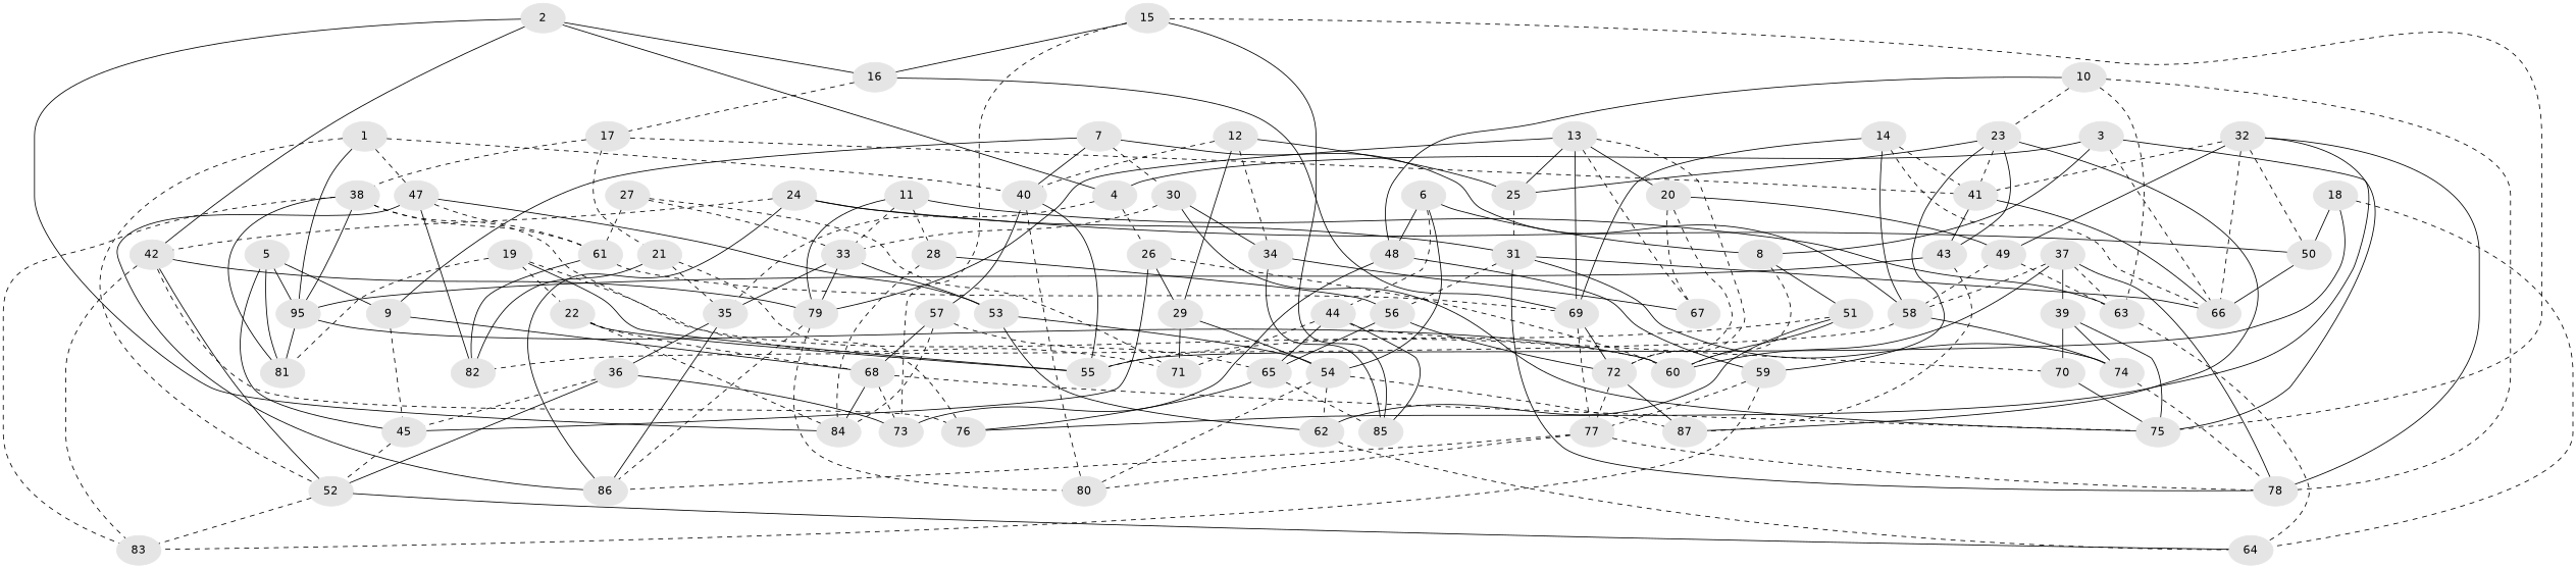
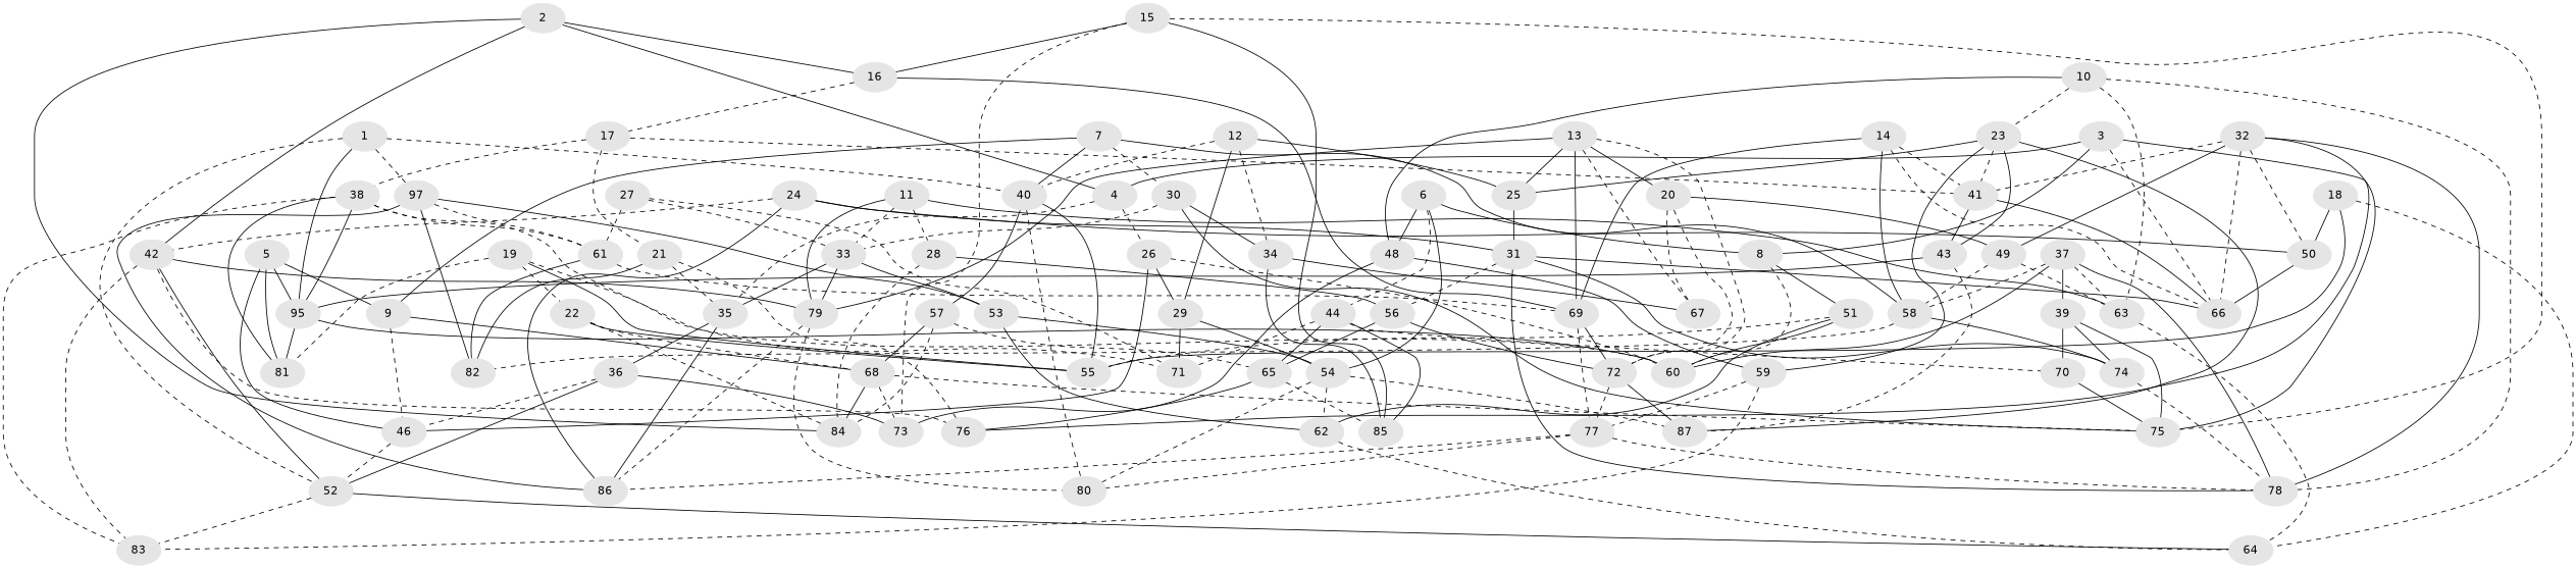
  graph {
    fontname="DejaVu Sans"
    node [color=gray90 fontname="DejaVu Sans" style=filled]
    edge [fontname="DejaVu Sans" style=solid weight=1.0]
    1
    40
    n3 [label=95]
-   47
+   47 [label=97]
    52
    55
    57
    80
    81
    60
    82
    86
    61
    53
    64
    83
    2
    4
    16
    42
    84
    26
    35
    69
    17
    79
    76
    3
    8
    66
    75
    51
-   46 [label=45]
+   46
    29
    36
    5
    9
    68
    6
    44
    48
    54
    85
    71
    70
    65
    73
    59
    87
    62
    7
    30
    58
    33
    34
    74
    10
    23
    63
    78
    25
    41
    43
    11
    28
    56
    12
    31
    67
    13
    20
    72
    49
    77
    14
    15
    21
    38
    18
    50
    19
    22
    24
    27
    32
    37
    39
    1 -- 40 [style=dashed]
    1 -- n3
    1 -- 47 [style=dashed]
    1 -- 52 [style=dashed]
    40 -- 55
    40 -- 57
    40 -- 80 [style=dashed]
    n3 -- 81
    n3 -- 60
    47 -- 82
    47 -- 86 [weight=2.0]
    47 -- 61 [style=dashed]
    47 -- 53
    52 -- 64
    52 -- 83 [style=dashed]
    57 -- 84 [style=dashed]
    57 -- 68
    57 -- 65 [style=dashed]
    61 -- 82
    61 -- 69 [style=dashed]
    53 -- 54
    53 -- 62
    2 -- 4
    2 -- 16
    2 -- 42
    2 -- 84
    4 -- 26 [style=dashed]
    4 -- 35 [style=dashed]
    16 -- 69
    16 -- 17 [style=dashed]
    42 -- 52
    42 -- 83 [style=dashed]
    42 -- 79
    42 -- 76 [style=dashed]
    26 -- 60 [style=dashed]
    26 -- 46
    26 -- 29
    35 -- 86
    35 -- 36 [weight=2.0]
    69 -- 72
    69 -- 77 [style=dashed]
    17 -- 41 [style=dashed]
    17 -- 21 [style=dashed]
    17 -- 38 [style=dashed]
    79 -- 80 [style=dashed]
    79 -- 86 [style=dashed]
    3 -- 4
    3 -- 8
    3 -- 66 [style=dashed]
    3 -- 75
    8 -- 60 [style=dashed]
    8 -- 51
    51 -- 55 [style=dashed]
    51 -- 60
    51 -- 62
    46 -- 52 [style=dashed]
    29 -- 54
    29 -- 71
    36 -- 52
    36 -- 46 [style=dashed weight=2.0]
    36 -- 73
    5 -- n3
    5 -- 81
    5 -- 46
    5 -- 9
    9 -- 46 [style=dashed]
    9 -- 68
    68 -- 84
    68 -- 75 [style=dashed]
    68 -- 73 [style=dashed]
    6 -- 8
    6 -- 44 [style=dashed]
    6 -- 48
    6 -- 54
    44 -- 85
    44 -- 71 [style=dashed]
    44 -- 70 [style=dashed weight=2.0]
    44 -- 65
    48 -- 73
    48 -- 59
    54 -- 80 [style=dashed]
    54 -- 87 [style=dashed]
    54 -- 62 [style=dashed]
    70 -- 75
    65 -- 76
    65 -- 85 [style=dashed weight=2.0]
    59 -- 83 [style=dashed]
    59 -- 77 [style=dashed]
    62 -- 64 [style=dashed]
    7 -- 40
    7 -- 9
    7 -- 30 [style=dashed]
    7 -- 58
    30 -- 75
    30 -- 33 [style=dashed]
    30 -- 34
    58 -- 82 [style=dashed]
    58 -- 74
    33 -- 53
    33 -- 35
    33 -- 79
    34 -- 85 [weight=2.0]
    34 -- 67 [weight=2.0]
    74 -- 78 [style=dashed]
    10 -- 48
    10 -- 23 [style=dashed]
    10 -- 63 [style=dashed]
    10 -- 78 [style=dashed]
    23 -- 59
    23 -- 87
    23 -- 25
    23 -- 41 [style=dashed]
    23 -- 43
    63 -- 64 [style=dashed]
-   25 -- 31 [style=dashed]
+   25 -- 31
    41 -- 66
    41 -- 43
    43 -- n3
    43 -- 87 [style=dashed]
    11 -- 79
    11 -- 33 [style=dashed]
    11 -- 63
    11 -- 28 [style=dashed]
    28 -- 84 [style=dashed weight=2.0]
    28 -- 56
    56 -- 65
    56 -- 72
    12 -- 40 [style=dashed]
    12 -- 29
    12 -- 34 [style=dashed]
    12 -- 25
    31 -- 66
    31 -- 74
    31 -- 78
    31 -- 56 [style=dashed]
    13 -- 69
    13 -- 79
    13 -- 25
    13 -- 67 [style=dashed]
    13 -- 20
    13 -- 72 [style=dashed]
    20 -- 67 [style=dashed]
    20 -- 72 [style=dashed]
    20 -- 49
    72 -- 87
    72 -- 77 [style=dashed]
    49 -- 58 [style=dashed]
    49 -- 63 [style=dashed]
    77 -- 80 [style=dashed]
    77 -- 86 [style=dashed]
    77 -- 78 [style=dashed]
    14 -- 69
    14 -- 66 [style=dashed]
    14 -- 58
    14 -- 41 [style=dashed]
    15 -- 16
    15 -- 75 [style=dashed]
    15 -- 85
    15 -- 73 [style=dashed]
    21 -- 82
    21 -- 35 [style=dashed]
    21 -- 76 [style=dashed]
    38 -- n3
    38 -- 81
    38 -- 61 [style=dashed]
    38 -- 83 [style=dashed]
    38 -- 71 [style=dashed]
    18 -- 55 [weight=2.0]
    18 -- 64 [style=dashed]
    18 -- 50
    50 -- 66
    19 -- 55
    19 -- 81 [style=dashed]
    19 -- 60 [style=dashed]
    19 -- 22 [style=dashed]
    22 -- 55
    22 -- 84 [style=dashed]
    22 -- 68 [style=dashed]
    24 -- 86
    24 -- 42 [style=dashed]
    24 -- 31
    24 -- 50
    27 -- 61 [style=dashed weight=2.0]
    27 -- 71 [style=dashed]
    27 -- 33 [style=dashed]
    32 -- 76
    32 -- 66 [style=dashed]
    32 -- 78
    32 -- 41 [style=dashed]
    32 -- 49
    32 -- 50 [style=dashed]
    37 -- 60
    37 -- 58 [style=dashed]
    37 -- 63 [style=dashed weight=2.0]
    37 -- 78
    37 -- 39
    39 -- 75
    39 -- 70
    39 -- 74
  }
